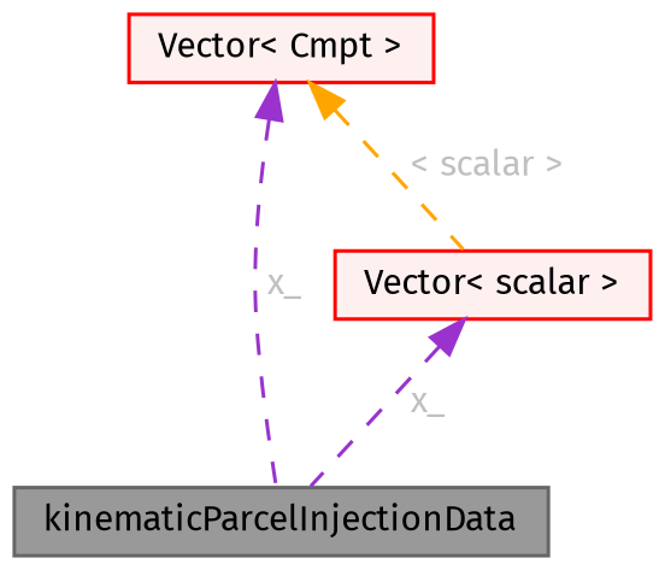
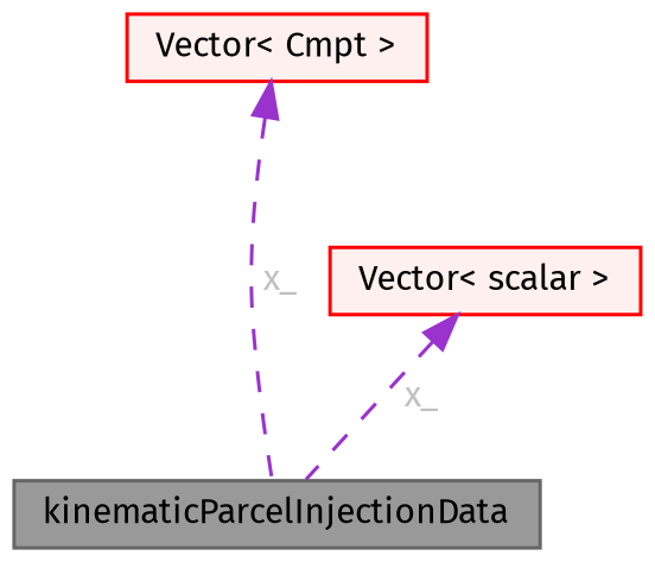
  digraph {
    fontname="Fira Sans"
    node [color=red fillcolor="#FFF0F0" fontname="Fira Sans" fontsize=10 shape=box style=filled]
    edge [color=darkorchid3 dir=back fontcolor=grey fontname="Fira Sans" fontsize=10 labelfontname=Helvetica labelfontsize=10 style=dashed]
    n1 [color=gray40 fillcolor=grey60 fontcolor=black height=0.2 label=kinematicParcelInjectionData width=0.4]
    n2 [height=0.2 label="Vector\< Cmpt \>" width=0.4]
    n3 [height=0.2 label="Vector\< scalar \>" width=0.4]
    n2 -> n1 [label=" x_"]
-   n2 -> n3 [color=orange label=" \< scalar \>"]
    n3 -> n1 [label=" x_"]
  }
